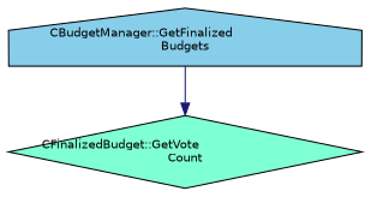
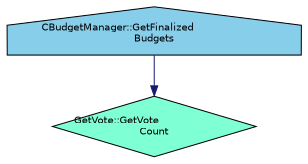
  digraph {
    rankdir=TB
    node [color=black fontname=Helvetica fontsize=10 style=filled]
    n1 [fillcolor=skyblue fontcolor=black height=0.2 label="CBudgetManager::GetFinalized\lBudgets" shape=house width=0.4]
-   n2 [fillcolor=aquamarine height=0.2 label="CFinalizedBudget::GetVote\lCount" shape=diamond width=0.4]
+   n2 [fillcolor=aquamarine height=0.2 label="GetVote::GetVote\lCount" shape=diamond width=0.4]
    n1 -> n2 [color=midnightblue fontname=Helvetica fontsize=10 labelfontname=Helvetica labelfontsize=10 style=solid]
  }
